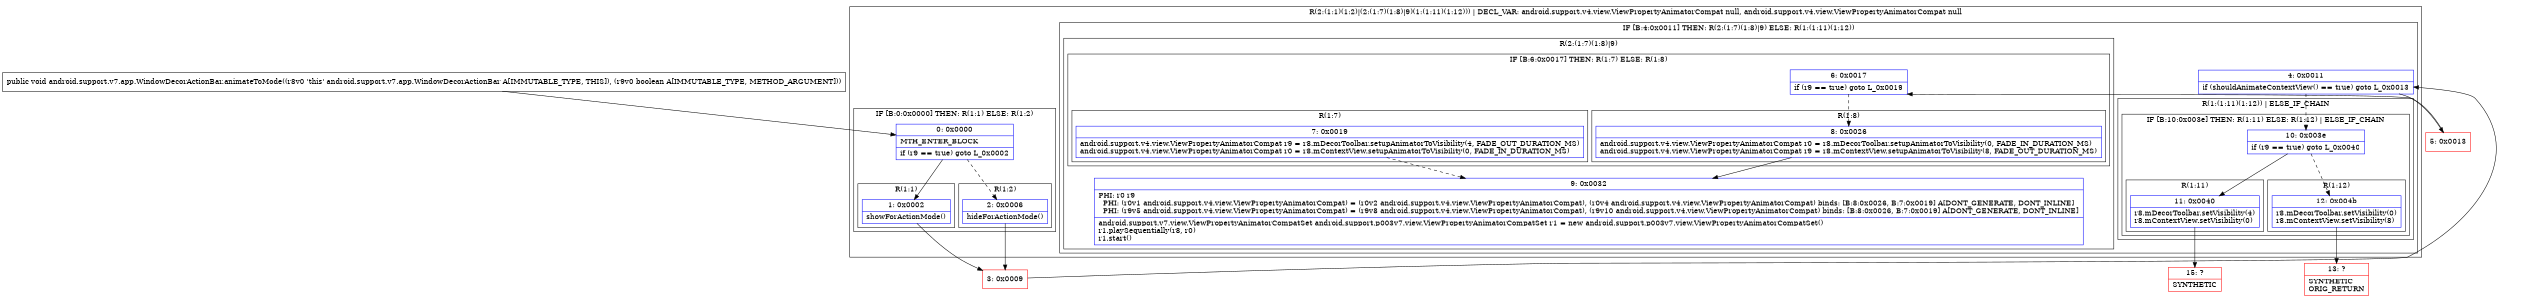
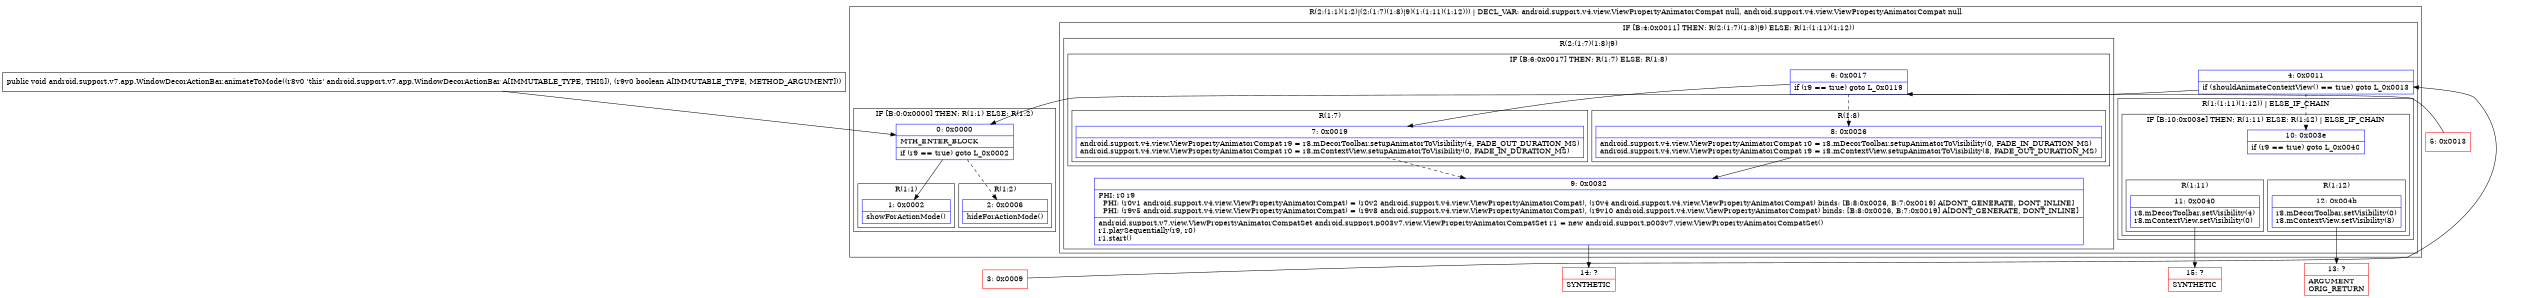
  digraph {
    node [color=blue shape=record]
    n1 [label="{1\:\ 0x0002|showForActionMode()\l}"]
    n2 [label="{2\:\ 0x0006|hideForActionMode()\l}"]
    n3 [label="{0\:\ 0x0000|MTH_ENTER_BLOCK\l|if (r9 == true) goto L_0x0002\l}"]
    n4 [label="{7\:\ 0x0019|android.support.v4.view.ViewPropertyAnimatorCompat r9 = r8.mDecorToolbar.setupAnimatorToVisibility(4, FADE_OUT_DURATION_MS)\landroid.support.v4.view.ViewPropertyAnimatorCompat r0 = r8.mContextView.setupAnimatorToVisibility(0, FADE_IN_DURATION_MS)\l}"]
    n5 [label="{8\:\ 0x0026|android.support.v4.view.ViewPropertyAnimatorCompat r0 = r8.mDecorToolbar.setupAnimatorToVisibility(0, FADE_IN_DURATION_MS)\landroid.support.v4.view.ViewPropertyAnimatorCompat r9 = r8.mContextView.setupAnimatorToVisibility(8, FADE_OUT_DURATION_MS)\l}"]
-   n6 [label="{6\:\ 0x0017|if (r9 == true) goto L_0x0019\l}"]
-   n7 [label="{9\:\ 0x0032|PHI: r0 r9 \l  PHI: (r0v1 android.support.v4.view.ViewPropertyAnimatorCompat) = (r0v2 android.support.v4.view.ViewPropertyAnimatorCompat), (r0v4 android.support.v4.view.ViewPropertyAnimatorCompat) binds: [B:8:0x0026, B:7:0x0019] A[DONT_GENERATE, DONT_INLINE]\l  PHI: (r9v5 android.support.v4.view.ViewPropertyAnimatorCompat) = (r9v8 android.support.v4.view.ViewPropertyAnimatorCompat), (r9v10 android.support.v4.view.ViewPropertyAnimatorCompat) binds: [B:8:0x0026, B:7:0x0019] A[DONT_GENERATE, DONT_INLINE]\l|android.support.v7.view.ViewPropertyAnimatorCompatSet android.support.p003v7.view.ViewPropertyAnimatorCompatSet r1 = new android.support.p003v7.view.ViewPropertyAnimatorCompatSet()\lr1.playSequentially(r8, r0)\lr1.start()\l}"]
+   n6 [label="{6\:\ 0x0017|if (r9 == true) goto L_0x0119\l}"]
+   n7 [label="{9\:\ 0x0032|PHI: r0 r9 \l  PHI: (r0v1 android.support.v4.view.ViewPropertyAnimatorCompat) = (r0v2 android.support.v4.view.ViewPropertyAnimatorCompat), (r0v4 android.support.v4.view.ViewPropertyAnimatorCompat) binds: [B:8:0x0026, B:7:0x0019] A[DONT_GENERATE, DONT_INLINE]\l  PHI: (r9v5 android.support.v4.view.ViewPropertyAnimatorCompat) = (r9v8 android.support.v4.view.ViewPropertyAnimatorCompat), (r9v10 android.support.v4.view.ViewPropertyAnimatorCompat) binds: [B:8:0x0026, B:7:0x0019] A[DONT_GENERATE, DONT_INLINE]\l|android.support.v7.view.ViewPropertyAnimatorCompatSet android.support.p003v7.view.ViewPropertyAnimatorCompatSet r1 = new android.support.p003v7.view.ViewPropertyAnimatorCompatSet()\lr1.playSequentially(r9, r0)\lr1.start()\l}"]
    n8 [label="{11\:\ 0x0040|r8.mDecorToolbar.setVisibility(4)\lr8.mContextView.setVisibility(0)\l}"]
    n9 [label="{12\:\ 0x004b|r8.mDecorToolbar.setVisibility(0)\lr8.mContextView.setVisibility(8)\l}"]
    n10 [label="{10\:\ 0x003e|if (r9 == true) goto L_0x0040\l}"]
    n11 [label="{4\:\ 0x0011|if (shouldAnimateContextView() == true) goto L_0x0013\l}"]
    n12 [color=red label="{3\:\ 0x0009}"]
+   n13 [color=red label="{14\:\ ?|SYNTHETIC\l}"]
    n14 [color=red label="{15\:\ ?|SYNTHETIC\l}"]
-   n15 [color=red label="{13\:\ ?|SYNTHETIC\lORIG_RETURN\l}"]
+   n15 [color=red label="{13\:\ ?|ARGUMENT\lORIG_RETURN\l}"]
    n16 [color=red label="{5\:\ 0x0013}"]
    n17 [label="{public void android.support.v7.app.WindowDecorActionBar.animateToMode((r8v0 'this' android.support.v7.app.WindowDecorActionBar A[IMMUTABLE_TYPE, THIS]), (r9v0 boolean A[IMMUTABLE_TYPE, METHOD_ARGUMENT])) }" color=""]
    subgraph cluster_1 {
      label="R(2:(1:1)(1:2)|(2:(1:7)(1:8)|9)(1:(1:11)(1:12))) | DECL_VAR: android.support.v4.view.ViewPropertyAnimatorCompat null, android.support.v4.view.ViewPropertyAnimatorCompat null\l"
      subgraph cluster_2 {
        label="IF [B:0:0x0000] THEN: R(1:1) ELSE: R(1:2)"
        n3
        subgraph cluster_3 {
          label="R(1:1)"
          n1
        }
        subgraph cluster_4 {
          label="R(1:2)"
          n2
        }
      }
      subgraph cluster_5 {
        label="IF [B:4:0x0011] THEN: R(2:(1:7)(1:8)|9) ELSE: R(1:(1:11)(1:12))"
        n11
        subgraph cluster_6 {
          label="R(2:(1:7)(1:8)|9)"
          n7
          subgraph cluster_7 {
            label="IF [B:6:0x0017] THEN: R(1:7) ELSE: R(1:8)"
            n6
            subgraph cluster_8 {
              label="R(1:7)"
              n4
            }
            subgraph cluster_9 {
              label="R(1:8)"
              n5
            }
          }
        }
        subgraph cluster_10 {
          label="R(1:(1:11)(1:12)) | ELSE_IF_CHAIN\l"
          subgraph cluster_11 {
            label="IF [B:10:0x003e] THEN: R(1:11) ELSE: R(1:12) | ELSE_IF_CHAIN\l"
            n10
            subgraph cluster_12 {
              label="R(1:11)"
              n8
            }
            subgraph cluster_13 {
              label="R(1:12)"
              n9
            }
          }
        }
      }
    }
-   n1 -> n12
-   n2 -> n12
    n3 -> n1
    n3 -> n2 [style=dashed]
    n4 -> n7 [style=dashed]
    n5 -> n7
+   n6 -> n4
    n6 -> n5 [style=dashed]
+   n7 -> n13
    n8 -> n14
    n9 -> n15
-   n10 -> n8
-   n10 -> n9 [style=dashed]
    n11 -> n10 [style=dashed]
-   n11 -> n16
+   n11 -> n3
    n12 -> n11
    n16 -> n6
    n17 -> n3
  }
